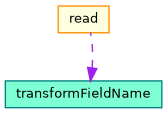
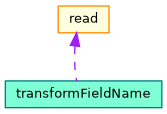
  digraph {
    rankdir=TB
    node [fontname=Helvetica fontsize=10 shape=record style=filled]
    n1 [color=darkorange fillcolor=lightyellow fontcolor=black height=0.2 label=read width=0.4]
    n2 [color=teal height=0.2 label=transformFieldName width=0.4 fillcolor=aquamarine]
-   n2 -> n1 [color=purple dir=back fontname=Helvetica fontsize=10 labelfontname=Helvetica labelfontsize=10 style=dashed]
+   n1 -> n2 [color=purple dir=back fontname=Helvetica fontsize=10 labelfontname=Helvetica labelfontsize=10 style=dashed]
  }
